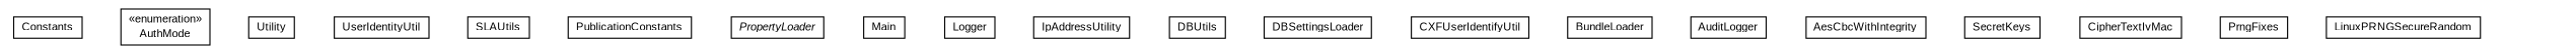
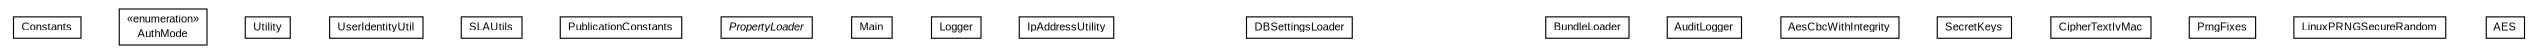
  digraph {
    nodesep=0.25
    ranksep=0.5
    node [fontcolor=black fontname=arial fontsize=10.0 shape=plaintext]
    n1 [label=<<table title="org.miloss.fgsms.common.Constants" border="0" cellborder="1" cellspacing="0" cellpadding="2" port="p" href="./Constants.html"> 		<tr><td><table border="0" cellspacing="0" cellpadding="1"> <tr><td align="center" balign="center"> Constants </td></tr> 		</table></td></tr> 		</table>>]
    n2 [label=<<table title="org.miloss.fgsms.common.Constants.AuthMode" border="0" cellborder="1" cellspacing="0" cellpadding="2" port="p" href="./Constants.AuthMode.html"> 		<tr><td><table border="0" cellspacing="0" cellpadding="1"> <tr><td align="center" balign="center"> &#171;enumeration&#187; </td></tr> <tr><td align="center" balign="center"> AuthMode </td></tr> 		</table></td></tr> 		</table>>]
    n3 [label=<<table title="org.miloss.fgsms.common.Utility" border="0" cellborder="1" cellspacing="0" cellpadding="2" port="p" href="./Utility.html"> 		<tr><td><table border="0" cellspacing="0" cellpadding="1"> <tr><td align="center" balign="center"> Utility </td></tr> 		</table></td></tr> 		</table>>]
    n4 [label=<<table title="org.miloss.fgsms.common.UserIdentityUtil" border="0" cellborder="1" cellspacing="0" cellpadding="2" port="p" href="./UserIdentityUtil.html"> 		<tr><td><table border="0" cellspacing="0" cellpadding="1"> <tr><td align="center" balign="center"> UserIdentityUtil </td></tr> 		</table></td></tr> 		</table>>]
    n5 [label=<<table title="org.miloss.fgsms.common.SLAUtils" border="0" cellborder="1" cellspacing="0" cellpadding="2" port="p" href="./SLAUtils.html"> 		<tr><td><table border="0" cellspacing="0" cellpadding="1"> <tr><td align="center" balign="center"> SLAUtils </td></tr> 		</table></td></tr> 		</table>>]
    n6 [label=<<table title="org.miloss.fgsms.common.PublicationConstants" border="0" cellborder="1" cellspacing="0" cellpadding="2" port="p" href="./PublicationConstants.html"> 		<tr><td><table border="0" cellspacing="0" cellpadding="1"> <tr><td align="center" balign="center"> PublicationConstants </td></tr> 		</table></td></tr> 		</table>>]
    n7 [label=<<table title="org.miloss.fgsms.common.PropertyLoader" border="0" cellborder="1" cellspacing="0" cellpadding="2" port="p" href="./PropertyLoader.html"> 		<tr><td><table border="0" cellspacing="0" cellpadding="1"> <tr><td align="center" balign="center"><font face="arial italic"> PropertyLoader </font></td></tr> 		</table></td></tr> 		</table>>]
    n8 [label=<<table title="org.miloss.fgsms.common.Main" border="0" cellborder="1" cellspacing="0" cellpadding="2" port="p" href="./Main.html"> 		<tr><td><table border="0" cellspacing="0" cellpadding="1"> <tr><td align="center" balign="center"> Main </td></tr> 		</table></td></tr> 		</table>>]
    n9 [label=<<table title="org.miloss.fgsms.common.Logger" border="0" cellborder="1" cellspacing="0" cellpadding="2" port="p" href="./Logger.html"> 		<tr><td><table border="0" cellspacing="0" cellpadding="1"> <tr><td align="center" balign="center"> Logger </td></tr> 		</table></td></tr> 		</table>>]
    n10 [label=<<table title="org.miloss.fgsms.common.IpAddressUtility" border="0" cellborder="1" cellspacing="0" cellpadding="2" port="p" href="./IpAddressUtility.html"> 		<tr><td><table border="0" cellspacing="0" cellpadding="1"> <tr><td align="center" balign="center"> IpAddressUtility </td></tr> 		</table></td></tr> 		</table>>]
-   n11 [label=<<table title="org.miloss.fgsms.common.DBUtils" border="0" cellborder="1" cellspacing="0" cellpadding="2" port="p" href="./DBUtils.html"> 		<tr><td><table border="0" cellspacing="0" cellpadding="1"> <tr><td align="center" balign="center"> DBUtils </td></tr> 		</table></td></tr> 		</table>>]
    n12 [label=<<table title="org.miloss.fgsms.common.DBSettingsLoader" border="0" cellborder="1" cellspacing="0" cellpadding="2" port="p" href="./DBSettingsLoader.html"> 		<tr><td><table border="0" cellspacing="0" cellpadding="1"> <tr><td align="center" balign="center"> DBSettingsLoader </td></tr> 		</table></td></tr> 		</table>>]
-   n13 [label=<<table title="org.miloss.fgsms.common.CXFUserIdentifyUtil" border="0" cellborder="1" cellspacing="0" cellpadding="2" port="p" href="./CXFUserIdentifyUtil.html"> 		<tr><td><table border="0" cellspacing="0" cellpadding="1"> <tr><td align="center" balign="center"> CXFUserIdentifyUtil </td></tr> 		</table></td></tr> 		</table>>]
    n14 [label=<<table title="org.miloss.fgsms.common.BundleLoader" border="0" cellborder="1" cellspacing="0" cellpadding="2" port="p" href="./BundleLoader.html"> 		<tr><td><table border="0" cellspacing="0" cellpadding="1"> <tr><td align="center" balign="center"> BundleLoader </td></tr> 		</table></td></tr> 		</table>>]
    n15 [label=<<table title="org.miloss.fgsms.common.AuditLogger" border="0" cellborder="1" cellspacing="0" cellpadding="2" port="p" href="./AuditLogger.html"> 		<tr><td><table border="0" cellspacing="0" cellpadding="1"> <tr><td align="center" balign="center"> AuditLogger </td></tr> 		</table></td></tr> 		</table>>]
    n16 [label=<<table title="org.miloss.fgsms.common.AesCbcWithIntegrity" border="0" cellborder="1" cellspacing="0" cellpadding="2" port="p" href="./AesCbcWithIntegrity.html"> 		<tr><td><table border="0" cellspacing="0" cellpadding="1"> <tr><td align="center" balign="center"> AesCbcWithIntegrity </td></tr> 		</table></td></tr> 		</table>>]
    n17 [label=<<table title="org.miloss.fgsms.common.AesCbcWithIntegrity.SecretKeys" border="0" cellborder="1" cellspacing="0" cellpadding="2" port="p" href="./AesCbcWithIntegrity.SecretKeys.html"> 		<tr><td><table border="0" cellspacing="0" cellpadding="1"> <tr><td align="center" balign="center"> SecretKeys </td></tr> 		</table></td></tr> 		</table>>]
    n18 [label=<<table title="org.miloss.fgsms.common.AesCbcWithIntegrity.CipherTextIvMac" border="0" cellborder="1" cellspacing="0" cellpadding="2" port="p" href="./AesCbcWithIntegrity.CipherTextIvMac.html"> 		<tr><td><table border="0" cellspacing="0" cellpadding="1"> <tr><td align="center" balign="center"> CipherTextIvMac </td></tr> 		</table></td></tr> 		</table>>]
    n19 [label=<<table title="org.miloss.fgsms.common.AesCbcWithIntegrity.PrngFixes" border="0" cellborder="1" cellspacing="0" cellpadding="2" port="p" href="./AesCbcWithIntegrity.PrngFixes.html"> 		<tr><td><table border="0" cellspacing="0" cellpadding="1"> <tr><td align="center" balign="center"> PrngFixes </td></tr> 		</table></td></tr> 		</table>>]
    n20 [label=<<table title="org.miloss.fgsms.common.AesCbcWithIntegrity.PrngFixes.LinuxPRNGSecureRandom" border="0" cellborder="1" cellspacing="0" cellpadding="2" port="p" href="./AesCbcWithIntegrity.PrngFixes.LinuxPRNGSecureRandom.html"> 		<tr><td><table border="0" cellspacing="0" cellpadding="1"> <tr><td align="center" balign="center"> LinuxPRNGSecureRandom </td></tr> 		</table></td></tr> 		</table>>]
+   n21 [label=<<table title="org.miloss.fgsms.common.AES" border="0" cellborder="1" cellspacing="0" cellpadding="2" port="p" href="./AES.html"> 		<tr><td><table border="0" cellspacing="0" cellpadding="1"> <tr><td align="center" balign="center"> AES </td></tr> 		</table></td></tr> 		</table>>]
  }
